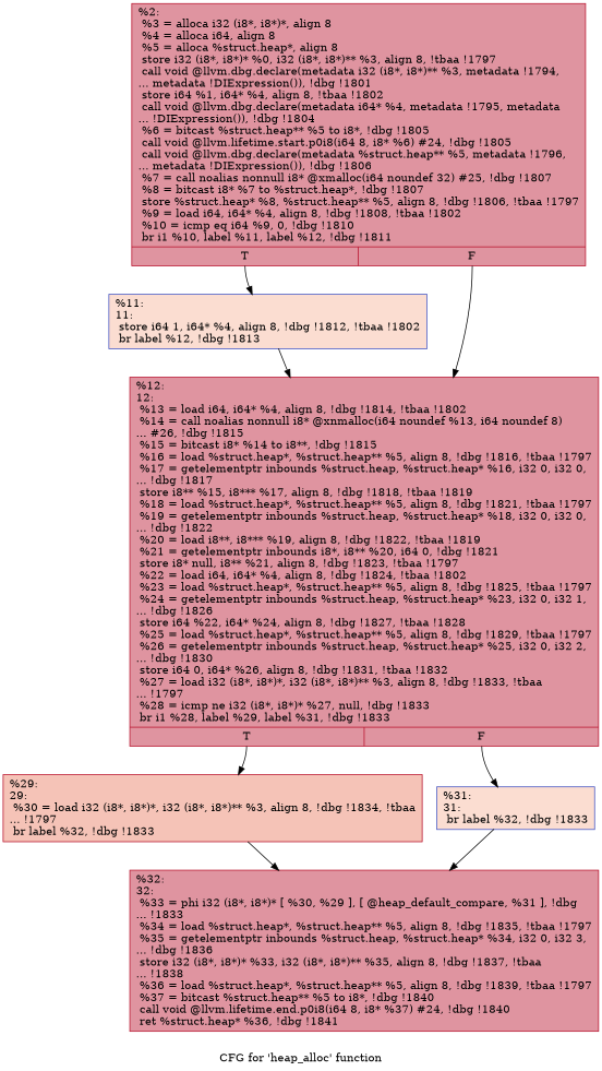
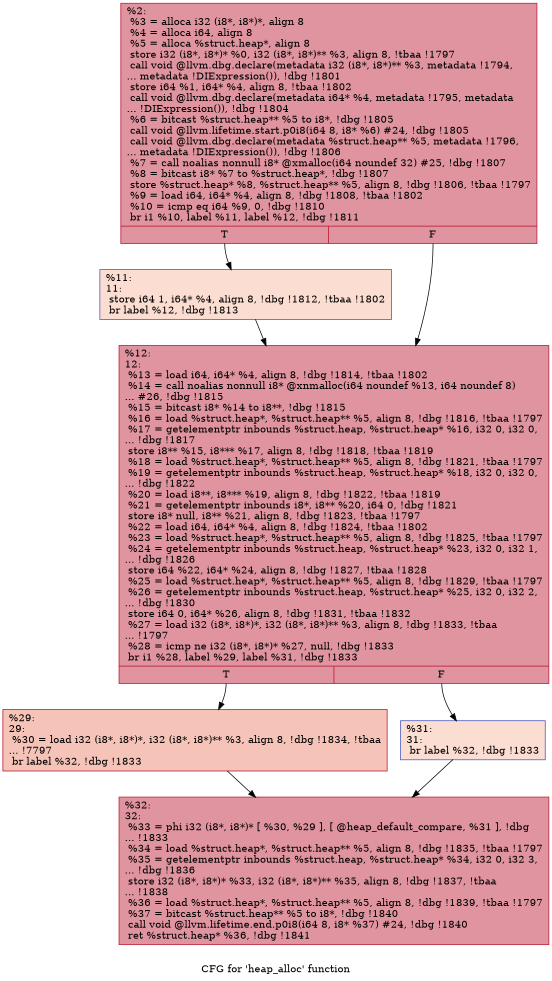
  digraph {
    label="CFG for 'heap_alloc' function"
    node [color="#b70d28ff" fillcolor="#b70d2870" shape=record style=filled]
    n1 [label="{%2:\l  %3 = alloca i32 (i8*, i8*)*, align 8\l  %4 = alloca i64, align 8\l  %5 = alloca %struct.heap*, align 8\l  store i32 (i8*, i8*)* %0, i32 (i8*, i8*)** %3, align 8, !tbaa !1797\l  call void @llvm.dbg.declare(metadata i32 (i8*, i8*)** %3, metadata !1794,\l... metadata !DIExpression()), !dbg !1801\l  store i64 %1, i64* %4, align 8, !tbaa !1802\l  call void @llvm.dbg.declare(metadata i64* %4, metadata !1795, metadata\l... !DIExpression()), !dbg !1804\l  %6 = bitcast %struct.heap** %5 to i8*, !dbg !1805\l  call void @llvm.lifetime.start.p0i8(i64 8, i8* %6) #24, !dbg !1805\l  call void @llvm.dbg.declare(metadata %struct.heap** %5, metadata !1796,\l... metadata !DIExpression()), !dbg !1806\l  %7 = call noalias nonnull i8* @xmalloc(i64 noundef 32) #25, !dbg !1807\l  %8 = bitcast i8* %7 to %struct.heap*, !dbg !1807\l  store %struct.heap* %8, %struct.heap** %5, align 8, !dbg !1806, !tbaa !1797\l  %9 = load i64, i64* %4, align 8, !dbg !1808, !tbaa !1802\l  %10 = icmp eq i64 %9, 0, !dbg !1810\l  br i1 %10, label %11, label %12, !dbg !1811\l|{<s0>T|<s1>F}}"]
    n2 [color="#3d50c3ff" fillcolor="#f7b39670" label="{%11:\l11:                                               \l  store i64 1, i64* %4, align 8, !dbg !1812, !tbaa !1802\l  br label %12, !dbg !1813\l}"]
    n3 [label="{%12:\l12:                                               \l  %13 = load i64, i64* %4, align 8, !dbg !1814, !tbaa !1802\l  %14 = call noalias nonnull i8* @xnmalloc(i64 noundef %13, i64 noundef 8)\l... #26, !dbg !1815\l  %15 = bitcast i8* %14 to i8**, !dbg !1815\l  %16 = load %struct.heap*, %struct.heap** %5, align 8, !dbg !1816, !tbaa !1797\l  %17 = getelementptr inbounds %struct.heap, %struct.heap* %16, i32 0, i32 0,\l... !dbg !1817\l  store i8** %15, i8*** %17, align 8, !dbg !1818, !tbaa !1819\l  %18 = load %struct.heap*, %struct.heap** %5, align 8, !dbg !1821, !tbaa !1797\l  %19 = getelementptr inbounds %struct.heap, %struct.heap* %18, i32 0, i32 0,\l... !dbg !1822\l  %20 = load i8**, i8*** %19, align 8, !dbg !1822, !tbaa !1819\l  %21 = getelementptr inbounds i8*, i8** %20, i64 0, !dbg !1821\l  store i8* null, i8** %21, align 8, !dbg !1823, !tbaa !1797\l  %22 = load i64, i64* %4, align 8, !dbg !1824, !tbaa !1802\l  %23 = load %struct.heap*, %struct.heap** %5, align 8, !dbg !1825, !tbaa !1797\l  %24 = getelementptr inbounds %struct.heap, %struct.heap* %23, i32 0, i32 1,\l... !dbg !1826\l  store i64 %22, i64* %24, align 8, !dbg !1827, !tbaa !1828\l  %25 = load %struct.heap*, %struct.heap** %5, align 8, !dbg !1829, !tbaa !1797\l  %26 = getelementptr inbounds %struct.heap, %struct.heap* %25, i32 0, i32 2,\l... !dbg !1830\l  store i64 0, i64* %26, align 8, !dbg !1831, !tbaa !1832\l  %27 = load i32 (i8*, i8*)*, i32 (i8*, i8*)** %3, align 8, !dbg !1833, !tbaa\l... !1797\l  %28 = icmp ne i32 (i8*, i8*)* %27, null, !dbg !1833\l  br i1 %28, label %29, label %31, !dbg !1833\l|{<s0>T|<s1>F}}"]
-   n4 [fillcolor="#e8765c70" label="{%29:\l29:                                               \l  %30 = load i32 (i8*, i8*)*, i32 (i8*, i8*)** %3, align 8, !dbg !1834, !tbaa\l... !1797\l  br label %32, !dbg !1833\l}"]
+   n4 [fillcolor="#e8765c70" label="{%29:\l29:                                               \l  %30 = load i32 (i8*, i8*)*, i32 (i8*, i8*)** %3, align 8, !dbg !1834, !tbaa\l... !7797\l  br label %32, !dbg !1833\l}"]
    n5 [color="#3d50c3ff" fillcolor="#f7b39670" label="{%31:\l31:                                               \l  br label %32, !dbg !1833\l}"]
    n6 [label="{%32:\l32:                                               \l  %33 = phi i32 (i8*, i8*)* [ %30, %29 ], [ @heap_default_compare, %31 ], !dbg\l... !1833\l  %34 = load %struct.heap*, %struct.heap** %5, align 8, !dbg !1835, !tbaa !1797\l  %35 = getelementptr inbounds %struct.heap, %struct.heap* %34, i32 0, i32 3,\l... !dbg !1836\l  store i32 (i8*, i8*)* %33, i32 (i8*, i8*)** %35, align 8, !dbg !1837, !tbaa\l... !1838\l  %36 = load %struct.heap*, %struct.heap** %5, align 8, !dbg !1839, !tbaa !1797\l  %37 = bitcast %struct.heap** %5 to i8*, !dbg !1840\l  call void @llvm.lifetime.end.p0i8(i64 8, i8* %37) #24, !dbg !1840\l  ret %struct.heap* %36, !dbg !1841\l}"]
    n1 -> n2 [tailport=s0]
    n1 -> n3 [tailport=s1]
    n2 -> n3
    n3 -> n4 [tailport=s0]
    n3 -> n5 [tailport=s1]
    n4 -> n6
    n5 -> n6
  }
